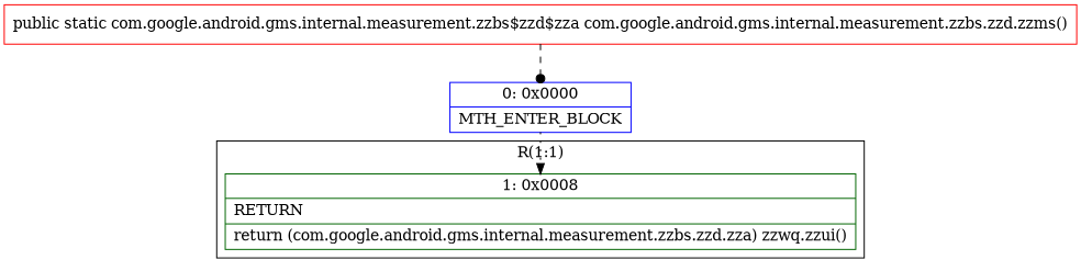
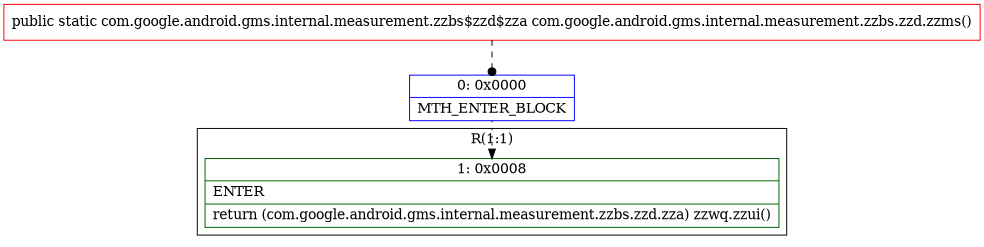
  digraph {
    node [shape=record]
-   n1 [color=darkgreen label="{1\:\ 0x0008|RETURN\l|return (com.google.android.gms.internal.measurement.zzbs.zzd.zza) zzwq.zzui()\l}"]
+   n1 [color=darkgreen label="{1\:\ 0x0008|ENTER\l|return (com.google.android.gms.internal.measurement.zzbs.zzd.zza) zzwq.zzui()\l}"]
    n2 [color=blue label="{0\:\ 0x0000|MTH_ENTER_BLOCK\l}"]
    n3 [label="{public static com.google.android.gms.internal.measurement.zzbs$zzd$zza com.google.android.gms.internal.measurement.zzbs.zzd.zzms() }" color=red]
    subgraph cluster_1 {
      label="R(1:1)"
      n1
    }
    n2 -> n1 [style=dotted arrowhead=normal]
    n3 -> n2 [style=dashed arrowhead=dot]
  }
